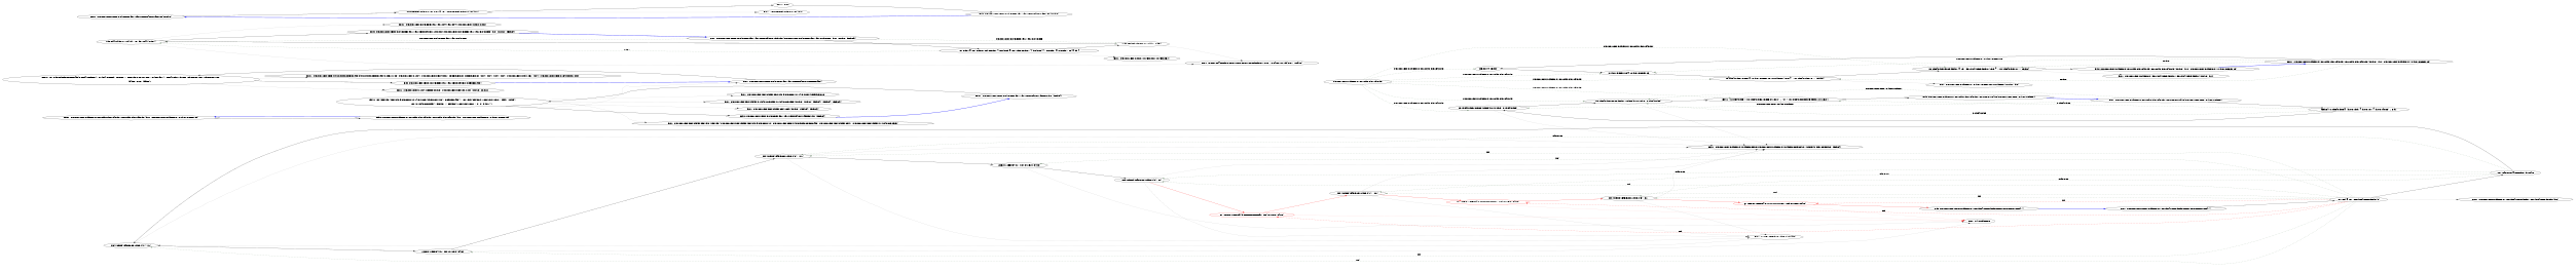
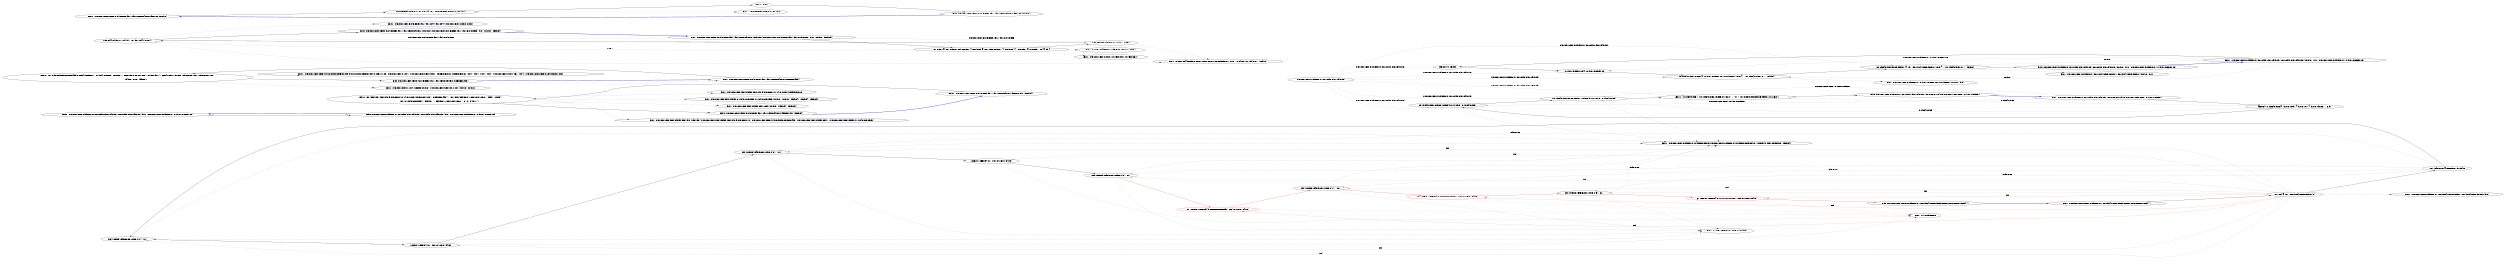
  digraph {
    fontname="DejaVu Sans Mono"
    rankdir=LR
    node [fontname="DejaVu Sans Mono" cluster="QuantConnect.Tests.Indicators.MeanAbsoluteDeviationTests.ComputesCorrectly()" file="MeanAbsoluteDeviation.cs"]
    edge [fontname="DejaVu Sans Mono" style=solid]
    n1 [label="QuantConnect.Indicators.CommodityChannelIndex" cluster="" file=""]
    n2 [cluster="QuantConnect.Indicators.CommodityChannelIndex.CommodityChannelIndex(string, int, QuantConnect.Indicators.MovingAverageType)" label="_period = period" span="58-58" file=""]
    n3 [cluster="QuantConnect.Indicators.CommodityChannelIndex.CommodityChannelIndex(string, int, QuantConnect.Indicators.MovingAverageType)" label="MovingAverageType = movingAverageType" span="59-59" file=""]
    n4 [cluster="QuantConnect.Indicators.CommodityChannelIndex.CommodityChannelIndex(string, int, QuantConnect.Indicators.MovingAverageType)" label="_typicalPriceAverage = movingAverageType.AsIndicator(name + ''_TypicalPriceAvg'', period)" span="60-60" file=""]
    n5 [cluster="QuantConnect.Indicators.CommodityChannelIndex.CommodityChannelIndex(string, int, QuantConnect.Indicators.MovingAverageType)" label="_typicalPriceMeanDeviation = new MeanAbsoluteDeviation(name + ''_TypicalPriceMAD'', period)" span="61-61" file=""]
    n6 [cluster="QuantConnect.Indicators.CommodityChannelIndex.ComputeNextValue(QuantConnect.Data.Market.TradeBar)" label="_typicalPriceAverage.Update(input.Time, typicalPrice)" span="84-84" file=""]
    n7 [cluster="QuantConnect.Indicators.CommodityChannelIndex.ComputeNextValue(QuantConnect.Data.Market.TradeBar)" label="_typicalPriceMeanDeviation.Update(input.Time, typicalPrice)" span="85-85" file=""]
    n8 [cluster="QuantConnect.Indicators.CommodityChannelIndex.ComputeNextValue(QuantConnect.Data.Market.TradeBar)" label="return (typicalPrice - _typicalPriceAverage.Current) / (_k * _typicalPriceMeanDeviation.Current);" span="87-87" file=""]
    n9 [cluster="QuantConnect.Indicators.MovingAverageType.AsIndicator(string, int)" label="Entry QuantConnect.Indicators.MovingAverageType.AsIndicator(string, int)" span="54-54" file=""]
    n10 [cluster="QuantConnect.Indicators.CommodityChannelIndex.CommodityChannelIndex(string, int, QuantConnect.Indicators.MovingAverageType)" label="Exit QuantConnect.Indicators.CommodityChannelIndex.CommodityChannelIndex(string, int, QuantConnect.Indicators.MovingAverageType)" span="55-55" file=""]
    n11 [cluster="QuantConnect.Indicators.MeanAbsoluteDeviation.MeanAbsoluteDeviation(string, int)" label="Entry QuantConnect.Indicators.MeanAbsoluteDeviation.MeanAbsoluteDeviation(string, int)" span="42-42" file=""]
    n12 [cluster="QuantConnect.Indicators.IndicatorBase<QuantConnect.Indicators.IndicatorDataPoint>.Update(System.DateTime, decimal)" label="Entry QuantConnect.Indicators.IndicatorBase<QuantConnect.Indicators.IndicatorDataPoint>.Update(System.DateTime, decimal)" span="33-33" file=""]
    n13 [cluster="QuantConnect.Indicators.CommodityChannelIndex.ComputeNextValue(QuantConnect.Data.Market.TradeBar)" label="Exit QuantConnect.Indicators.CommodityChannelIndex.ComputeNextValue(QuantConnect.Data.Market.TradeBar)" span="81-81" file=""]
    n14 [cluster="QuantConnect.Indicators.CommodityChannelIndex.CommodityChannelIndex(string, int, QuantConnect.Indicators.MovingAverageType)" label="Entry QuantConnect.Indicators.CommodityChannelIndex.CommodityChannelIndex(string, int, QuantConnect.Indicators.MovingAverageType)" span="55-55" file=""]
    n15 [cluster="QuantConnect.Indicators.CommodityChannelIndex.CommodityChannelIndex(int, QuantConnect.Indicators.MovingAverageType)" label="Entry QuantConnect.Indicators.CommodityChannelIndex.CommodityChannelIndex(int, QuantConnect.Indicators.MovingAverageType)" span="64-64" file=""]
    n16 [cluster="QuantConnect.Indicators.CommodityChannelIndex.CommodityChannelIndex(int, QuantConnect.Indicators.MovingAverageType)" label="Exit QuantConnect.Indicators.CommodityChannelIndex.CommodityChannelIndex(int, QuantConnect.Indicators.MovingAverageType)" span="64-64" file=""]
    n17 [cluster="QuantConnect.Indicators.CommodityChannelIndex.ComputeNextValue(QuantConnect.Data.Market.TradeBar)" label="Entry QuantConnect.Indicators.CommodityChannelIndex.ComputeNextValue(QuantConnect.Data.Market.TradeBar)" span="81-81" file=""]
    n18 [cluster="QuantConnect.Indicators.CommodityChannelIndex.ComputeNextValue(QuantConnect.Data.Market.TradeBar)" label="decimal typicalPrice = (input.High + input.Low + input.Close) / 3.0m" span="82-82" file=""]
    n19 [cluster="QuantConnect.Data.SubscriptionDataConfig.SubscriptionDataConfig(System.Type, QuantConnect.Symbol, QuantConnect.Resolution, DateTimeZone, DateTimeZone, bool, bool, bool, bool, QuantConnect.TickType?, bool, QuantConnect.DataNormalizationMode)" label="Entry QuantConnect.Data.SubscriptionDataConfig.SubscriptionDataConfig(System.Type, QuantConnect.Symbol, QuantConnect.Resolution, DateTimeZone, DateTimeZone, bool, bool, bool, bool, QuantConnect.TickType?, bool, QuantConnect.DataNormalizationMode)" span="157-157"]
    n20 [cluster="QuantConnect.Tests.Brokerages.GDAX.GDAXTestsHelpers.CreateConfig()" label="Entry QuantConnect.Tests.Brokerages.GDAX.GDAXTestsHelpers.CreateConfig()" span="19-19"]
    n21 [cluster="QuantConnect.Tests.Brokerages.GDAX.GDAXTestsHelpers.CreateConfig()" label="return new SubscriptionDataConfig(typeof(TradeBar), Symbol.Create(''BTCUSD'', SecurityType.Crypto, Market.GDAX), Resolution.Minute, TimeZones.Utc, TimeZones.Utc, \r\n                false, true, false);" span="21-22"]
    n22 [cluster="QuantConnect.Tests.Brokerages.GDAX.GDAXTestsHelpers.CreateConfig()" label="Exit QuantConnect.Tests.Brokerages.GDAX.GDAXTestsHelpers.CreateConfig()" span="19-19"]
    n23 [cluster="QuantConnect.Symbol.Create(string, QuantConnect.SecurityType, string, string)" label="Entry QuantConnect.Symbol.Create(string, QuantConnect.SecurityType, string, string)" span="45-45"]
    n24 [cluster="QuantConnect.Brokerages.GDAX.GDAXFill.GDAXFill(QuantConnect.Orders.Order)" label="Entry QuantConnect.Brokerages.GDAX.GDAXFill.GDAXFill(QuantConnect.Orders.Order)" span="49-49"]
    n25 [cluster="QuantConnect.Tests.Brokerages.GDAX.GDAXTestsHelpers.GetArgs(string)" label="Entry QuantConnect.Tests.Brokerages.GDAX.GDAXTestsHelpers.GetArgs(string)" span="32-32"]
    n26 [cluster="QuantConnect.Tests.Brokerages.GDAX.GDAXTestsHelpers.GetArgs(string)" label="MessageReceivedEventArgs args = new MessageReceivedEventArgs(json)" span="34-34"]
    n27 [cluster="QuantConnect.Tests.Brokerages.GDAX.GDAXTestsHelpers.GetArgs(string)" label="return args;" span="36-36"]
    n28 [cluster="MessageReceivedEventArgs.cstr" label="Entry MessageReceivedEventArgs.cstr"]
    n29 [cluster="QuantConnect.Tests.Brokerages.GDAX.GDAXTestsHelpers.GetArgs(string)" label="Exit QuantConnect.Tests.Brokerages.GDAX.GDAXTestsHelpers.GetArgs(string)" span="32-32"]
    n30 [cluster="QuantConnect.Securities.SecurityExchangeHours.AlwaysOpen(DateTimeZone)" label="Entry QuantConnect.Securities.SecurityExchangeHours.AlwaysOpen(DateTimeZone)" span="82-82"]
    n31 [cluster="QuantConnect.Securities.SymbolProperties.SymbolProperties(string, string, decimal, decimal, decimal)" label="Entry QuantConnect.Securities.SymbolProperties.SymbolProperties(string, string, decimal, decimal, decimal)" span="70-70"]
    n32 [cluster="QuantConnect.Tests.Brokerages.GDAX.GDAXTestsHelpers.AddOrder(QuantConnect.Brokerages.GDAX.GDAXBrokerage, int, string, decimal)" label="Entry QuantConnect.Tests.Brokerages.GDAX.GDAXTestsHelpers.AddOrder(QuantConnect.Brokerages.GDAX.GDAXBrokerage, int, string, decimal)" span="25-25"]
    n33 [cluster="QuantConnect.Tests.Brokerages.GDAX.GDAXTestsHelpers.AddOrder(QuantConnect.Brokerages.GDAX.GDAXBrokerage, int, string, decimal)" label="var order = new Orders.MarketOrder { BrokerId = new List<string> { brokerId }, Quantity = quantity, Id = id }" span="27-27"]
    n34 [cluster="QuantConnect.Tests.Brokerages.GDAX.GDAXTestsHelpers.AddOrder(QuantConnect.Brokerages.GDAX.GDAXBrokerage, int, string, decimal)" label="unit.CachedOrderIDs.TryAdd(1, order)" span="28-28"]
    n35 [cluster="QuantConnect.Tests.Brokerages.GDAX.GDAXTestsHelpers.AddOrder(QuantConnect.Brokerages.GDAX.GDAXBrokerage, int, string, decimal)" label="unit.FillSplit.TryAdd(id, new GDAXFill(order))" span="29-29"]
+   n36 [cluster="System.Collections.Generic.List<T>.List()" label="Entry System.Collections.Generic.List<T>.List()" span="0-0"]
    n37 [cluster="QuantConnect.Orders.MarketOrder.MarketOrder()" label="Entry QuantConnect.Orders.MarketOrder.MarketOrder()" span="28-28"]
    n38 [cluster="System.Collections.Concurrent.ConcurrentDictionary<TKey, TValue>.TryAdd(TKey, TValue)" label="Entry System.Collections.Concurrent.ConcurrentDictionary<TKey, TValue>.TryAdd(TKey, TValue)" span="0-0"]
    n39 [cluster="QuantConnect.Tests.Brokerages.GDAX.GDAXTestsHelpers.AddOrder(QuantConnect.Brokerages.GDAX.GDAXBrokerage, int, string, decimal)" label="Exit QuantConnect.Tests.Brokerages.GDAX.GDAXTestsHelpers.AddOrder(QuantConnect.Brokerages.GDAX.GDAXBrokerage, int, string, decimal)" span="25-25"]
    n40 [cluster="QuantConnect.Securities.Cash.Cash(string, decimal, decimal)" label="Entry QuantConnect.Securities.Cash.Cash(string, decimal, decimal)" span="68-68"]
    n41 [cluster="QuantConnect.Tests.Brokerages.GDAX.GDAXTestsHelpers.GetSecurity(decimal)" label="Entry QuantConnect.Tests.Brokerages.GDAX.GDAXTestsHelpers.GetSecurity(decimal)" span="13-13"]
    n42 [cluster="QuantConnect.Tests.Brokerages.GDAX.GDAXTestsHelpers.GetSecurity(decimal)" label="return new Security(SecurityExchangeHours.AlwaysOpen(TimeZones.Utc), CreateConfig(), new Cash(CashBook.AccountCurrency, 1000, price), \r\n                new SymbolProperties(''BTCUSD'', CashBook.AccountCurrency, 1, 1, 0.01m));" span="15-16"]
    n43 [cluster="QuantConnect.Tests.Brokerages.GDAX.GDAXTestsHelpers.GetSecurity(decimal)" label="Exit QuantConnect.Tests.Brokerages.GDAX.GDAXTestsHelpers.GetSecurity(decimal)" span="13-13"]
    n44 [cluster="QuantConnect.Securities.Security.Security(QuantConnect.Securities.SecurityExchangeHours, QuantConnect.Data.SubscriptionDataConfig, QuantConnect.Securities.Cash, QuantConnect.Securities.SymbolProperties)" label="Entry QuantConnect.Securities.Security.Security(QuantConnect.Securities.SecurityExchangeHours, QuantConnect.Data.SubscriptionDataConfig, QuantConnect.Securities.Cash, QuantConnect.Securities.SymbolProperties)" span="317-317"]
    n45 [cluster="Unk.AreEqual" file="MeanAbsoluteDeviationTests.cs" label="Entry Unk.Indicators"]
    n46 [file="MeanAbsoluteDeviationTests.cs" label="Entry QuantConnect.Tests.Indicators.MeanAbsoluteDeviationTests.ComputesCorrectly()" span="23-23"]
    n47 [file="MeanAbsoluteDeviationTests.cs" label="var std = new MeanAbsoluteDeviation(3)" span="26-26"]
    n48 [file="MeanAbsoluteDeviationTests.cs" label="var reference = DateTime.MinValue" span="27-27"]
    n49 [file="MeanAbsoluteDeviationTests.cs" label="std.Update(reference.AddDays(1), 1m)" span="29-29"]
    n50 [file="MeanAbsoluteDeviationTests.cs" label="Assert.AreEqual(0m, std.Current.Value)" span="30-30"]
    n51 [file="MeanAbsoluteDeviationTests.cs" label="std.Update(reference.AddDays(2), -1m)" span="32-32"]
    n52 [file="MeanAbsoluteDeviationTests.cs" label="Assert.AreEqual(1m, std.Current.Value)" span="33-33"]
    n53 [file="MeanAbsoluteDeviationTests.cs" label="std.Update(reference.AddDays(3), 1m)" span="35-35"]
    n54 [color=red community=0 file="MeanAbsoluteDeviationTests.cs" label="3: Assert.AreEqual(0.888888888888889m, std.Current.Value)" span="36-36"]
    n55 [file="MeanAbsoluteDeviationTests.cs" label="std.Update(reference.AddDays(4), -2m)" span="38-38"]
    n56 [color=red community=0 file="MeanAbsoluteDeviationTests.cs" label="3: Assert.AreEqual(1.11111111111111m, std.Current.Value)" span="39-39"]
    n57 [file="MeanAbsoluteDeviationTests.cs" label="std.Update(reference.AddDays(5), 3m)" span="41-41"]
    n58 [color=red community=0 file="MeanAbsoluteDeviationTests.cs" label="6: Assert.AreEqual(1.77777777777778m, std.Current.Value)" span="42-42"]
    n59 [cluster="QuantConnect.Indicators.MeanAbsoluteDeviation.MeanAbsoluteDeviation(int)" file="MeanAbsoluteDeviationTests.cs" label="Entry QuantConnect.Indicators.MeanAbsoluteDeviation.MeanAbsoluteDeviation(int)" span="31-31"]
    n60 [cluster="System.DateTime.AddDays(double)" file="MeanAbsoluteDeviationTests.cs" label="Entry System.DateTime.AddDays(double)" span="0-0"]
    n61 [file="MeanAbsoluteDeviationTests.cs" label="Exit QuantConnect.Tests.Indicators.MeanAbsoluteDeviationTests.ComputesCorrectly()" span="23-23"]
    n1 -> n2 [color=darkseagreen4 label="QuantConnect.Indicators.CommodityChannelIndex" style=dashed]
    n1 -> n3 [color=darkseagreen4 label="QuantConnect.Indicators.CommodityChannelIndex" style=dashed]
    n1 -> n4 [color=darkseagreen4 label="QuantConnect.Indicators.CommodityChannelIndex" style=dashed]
    n1 -> n5 [color=darkseagreen4 label="QuantConnect.Indicators.CommodityChannelIndex" style=dashed]
    n1 -> n6 [color=darkseagreen4 label="QuantConnect.Indicators.CommodityChannelIndex" style=dashed]
    n1 -> n7 [color=darkseagreen4 label="QuantConnect.Indicators.CommodityChannelIndex" style=dashed]
    n1 -> n8 [color=darkseagreen4 label="QuantConnect.Indicators.CommodityChannelIndex" style=dashed]
    n2 -> n3
    n3 -> n4
    n4 -> n5
    n4 -> n9 [style=dotted]
    n5 -> n10
    n5 -> n11 [style=dotted]
    n6 -> n7
    n6 -> n12 [style=dotted]
    n7 -> n8
    n7 -> n12 [style=dotted]
    n8 -> n13
    n10 -> n14 [color=blue style=bold]
    n13 -> n17 [color=blue style=bold]
    n14 -> n2
    n14 -> n3 [color=darkseagreen4 label="QuantConnect.Indicators.MovingAverageType" style=dashed]
    n14 -> n4 [color=darkseagreen4 label=string style=dashed]
    n14 -> n5 [color=darkseagreen4 label=string style=dashed]
    n15 -> n16
    n16 -> n15 [color=blue style=bold]
    n17 -> n6 [color=darkseagreen4 label="QuantConnect.Data.Market.TradeBar" style=dashed]
    n17 -> n7 [color=darkseagreen4 label="QuantConnect.Data.Market.TradeBar" style=dashed]
    n17 -> n18
    n18 -> n6
    n18 -> n7 [color=darkseagreen4 label=typicalPrice style=dashed]
    n18 -> n8 [color=darkseagreen4 label=typicalPrice style=dashed]
    n20 -> n21
    n21 -> n19 [style=dotted]
    n21 -> n22
    n21 -> n23 [style=dotted]
    n22 -> n20 [color=blue style=bold]
    n25 -> n26
    n26 -> n27
    n26 -> n28 [style=dotted]
    n27 -> n29
    n29 -> n25 [color=blue style=bold]
    n32 -> n33
    n32 -> n34 [color=darkseagreen4 label="QuantConnect.Brokerages.GDAX.GDAXBrokerage" style=dashed]
    n32 -> n35 [color=darkseagreen4 label="QuantConnect.Brokerages.GDAX.GDAXBrokerage" style=dashed]
    n33 -> n34
    n33 -> n35 [color=darkseagreen4 label=order style=dashed]
+   n33 -> n36 [style=dotted]
    n33 -> n37 [style=dotted]
    n34 -> n35
    n34 -> n38 [style=dotted]
    n35 -> n24 [style=dotted]
    n35 -> n38 [style=dotted]
    n35 -> n39
    n39 -> n32 [color=blue style=bold]
    n41 -> n42
    n42 -> n20 [style=dotted]
    n42 -> n30 [style=dotted]
    n42 -> n31 [style=dotted]
    n42 -> n40 [style=dotted]
    n42 -> n43
    n42 -> n44 [style=dotted]
    n43 -> n41 [color=blue style=bold]
    n46 -> n47
    n47 -> n48
    n47 -> n49 [color=darkseagreen4 label=std style=dashed]
    n47 -> n50 [color=darkseagreen4 label=std style=dashed]
    n47 -> n51 [color=darkseagreen4 label=std style=dashed]
    n47 -> n52 [color=darkseagreen4 label=std style=dashed]
    n47 -> n53 [color=darkseagreen4 label=std style=dashed]
    n47 -> n54 [color=red label=std style=dashed]
    n47 -> n55 [color=darkseagreen4 label=std style=dashed]
    n47 -> n56 [color=red label=std style=dashed]
    n47 -> n57 [color=darkseagreen4 label=std style=dashed]
    n47 -> n58 [color=red label=std style=dashed]
    n47 -> n59 [style=dotted]
    n48 -> n49
    n48 -> n51 [color=darkseagreen4 label=reference style=dashed]
    n48 -> n53 [color=darkseagreen4 label=reference style=dashed]
    n48 -> n55 [color=darkseagreen4 label=reference style=dashed]
    n48 -> n57 [color=darkseagreen4 label=reference style=dashed]
    n49 -> n12 [style=dotted]
    n49 -> n50
    n50 -> n45 [style=dotted]
    n50 -> n51
    n51 -> n12 [style=dotted]
    n51 -> n52
    n51 -> n60 [style=dotted]
    n52 -> n45 [style=dotted]
    n52 -> n53
    n53 -> n12 [style=dotted]
    n53 -> n54 [color=red]
    n53 -> n60 [style=dotted]
    n54 -> n45 [color=red style=dotted]
    n54 -> n55 [color=red]
    n55 -> n12 [style=dotted]
    n55 -> n56 [color=red]
    n55 -> n60 [style=dotted]
    n56 -> n45 [color=red style=dotted]
    n56 -> n57 [color=red]
    n57 -> n12 [style=dotted]
    n57 -> n58 [color=red]
    n57 -> n60 [style=dotted]
    n58 -> n45 [color=red style=dotted]
    n58 -> n61 [color=red]
    n60 -> n49 [style=dotted]
    n61 -> n46 [color=blue style=bold]
  }
